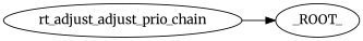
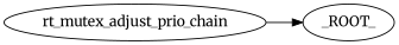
  digraph {
    rankdir=LR
    fontname=Merriweather
    node [fontname=Merriweather]
-   rt_mutex_adjust_prio_chain [label=rt_adjust_adjust_prio_chain]
+   rt_mutex_adjust_prio_chain
    _ROOT_
    rt_mutex_adjust_prio_chain -> _ROOT_ [fontname=Merriweather]
  }
